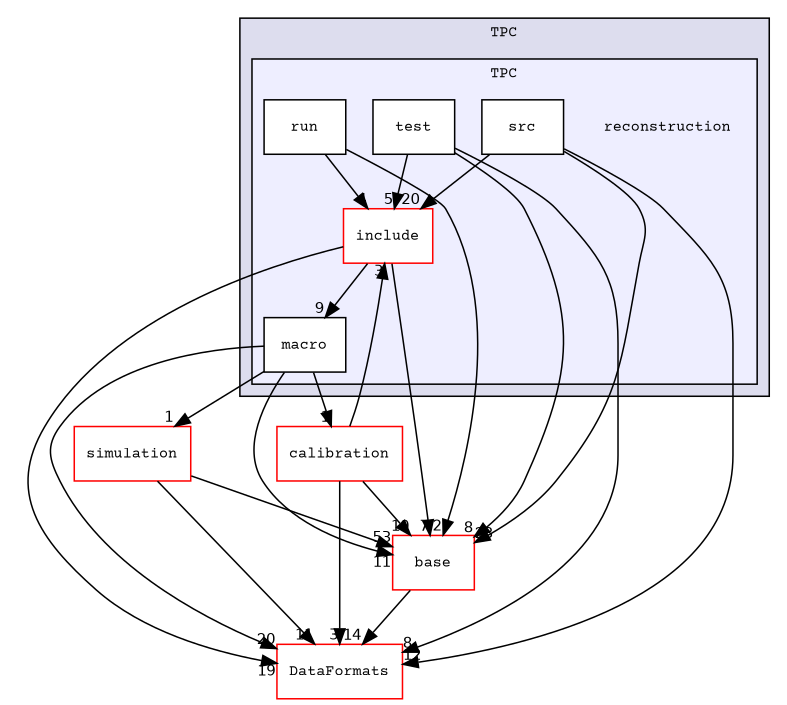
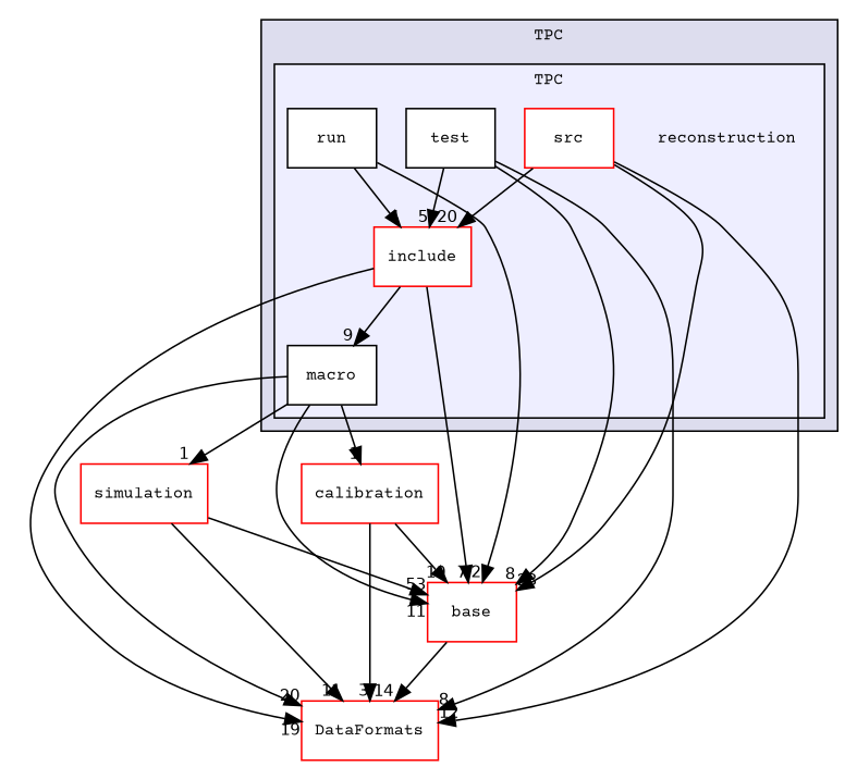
  digraph {
    compound=true
    fontname="Courier Prime"
    node [fontname="Courier Prime" fontsize=10 shape=box color=red]
    edge [fontname="Courier Prime" headlabel=11 labeldistance=1.5 labelfontname=Helvetica labelfontsize=10]
    n1 [label=reconstruction shape=plaintext color=""]
    n2 [fillcolor=white label=include style=filled]
    n3 [color=black fillcolor=white label=macro style=filled]
    n4 [color=black fillcolor=white label=run style=filled]
-   n5 [color=black fillcolor=white label=src style=filled]
+   n5 [fillcolor=white label=src style=filled]
    n6 [color=black fillcolor=white label=test style=filled]
    n7 [label=base]
    n8 [label=DataFormats]
    n9 [label=simulation]
    n10 [label=calibration]
    subgraph cluster_1 {
      bgcolor="#ddddee"
      fontsize=10
      label=TPC
      pencolor=black
      subgraph cluster_2 {
        bgcolor="#eeeeff"
        fontsize=10
        label=TPC
        pencolor=black
        n1
        n2
        n3
        n4
        n5
        n6
      }
    }
    n2 -> n3 [headlabel=9]
    n2 -> n7 [headlabel=7]
    n2 -> n8 [headlabel=19]
    n3 -> n7
    n3 -> n8 [headlabel=20]
    n3 -> n9 [headlabel=1]
    n3 -> n10 [headlabel=1]
    n4 -> n2 [headlabel=4]
    n4 -> n7 [headlabel=2]
    n5 -> n2 [headlabel=20]
    n5 -> n7 [headlabel=23]
    n5 -> n8 [headlabel=12]
    n6 -> n2 [headlabel=5]
    n6 -> n7 [headlabel=8]
    n6 -> n8 [headlabel=8]
    n7 -> n8 [headlabel=14]
    n9 -> n7 [headlabel=53]
    n9 -> n8
-   n10 -> n2 [headlabel=3]
    n10 -> n7 [headlabel=10]
    n10 -> n8 [headlabel=3]
  }
